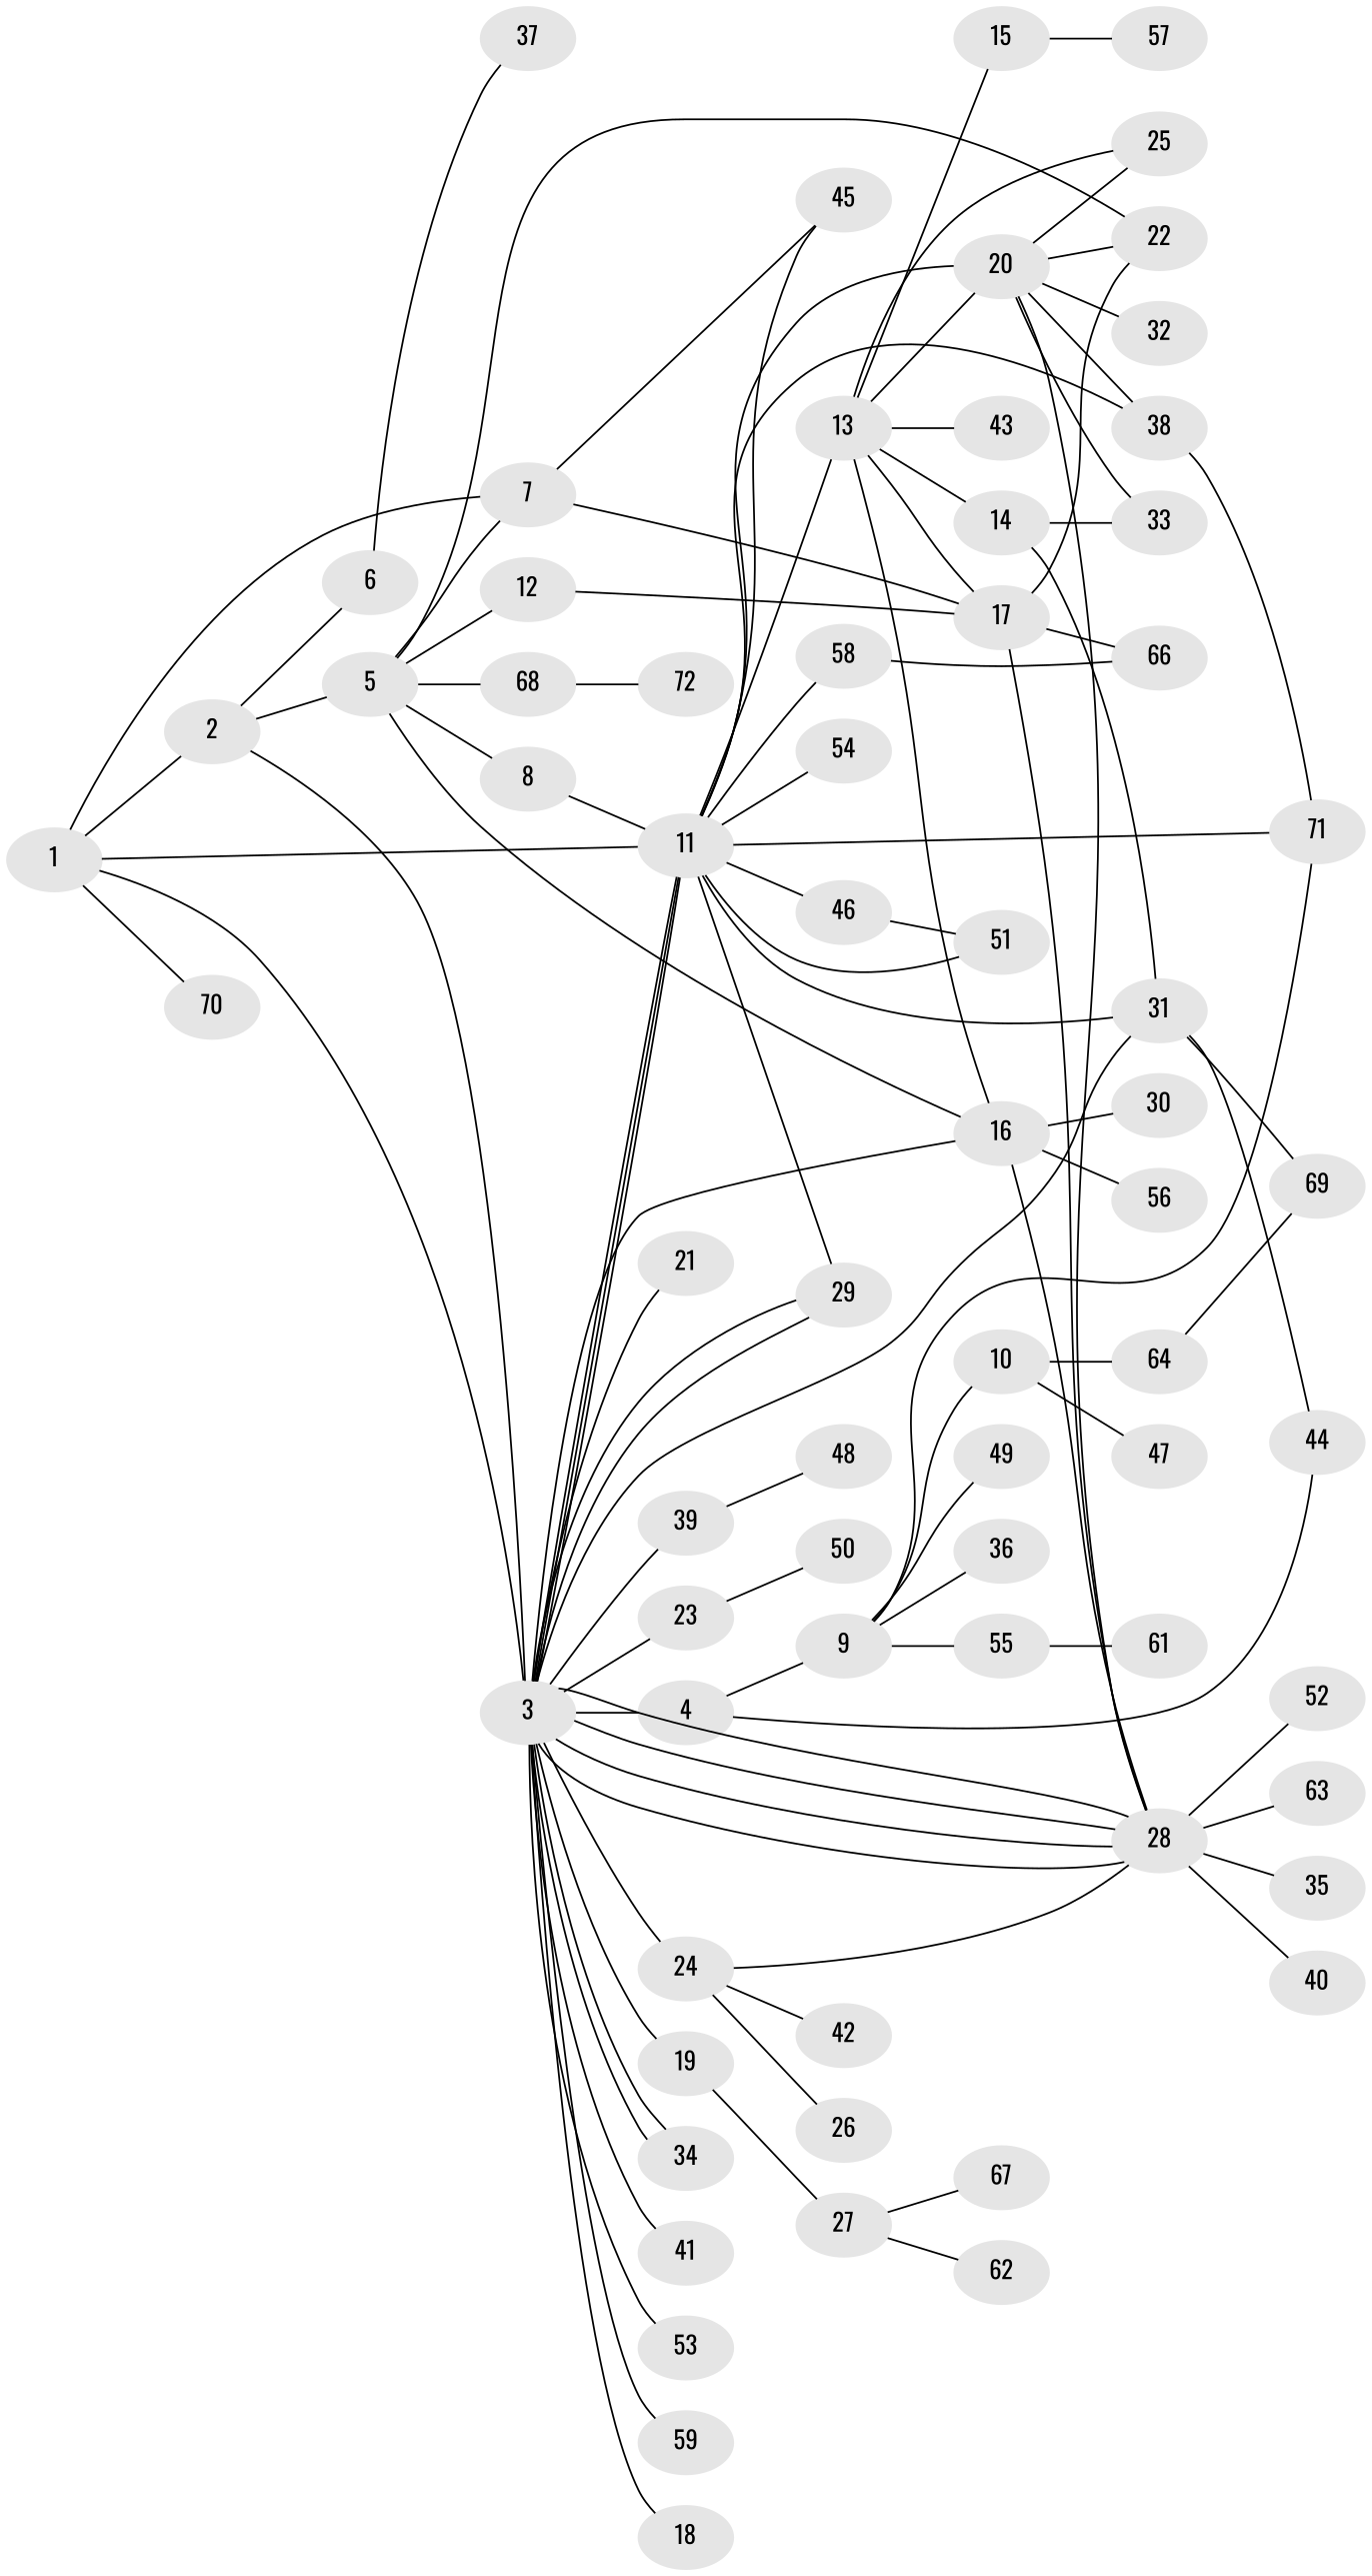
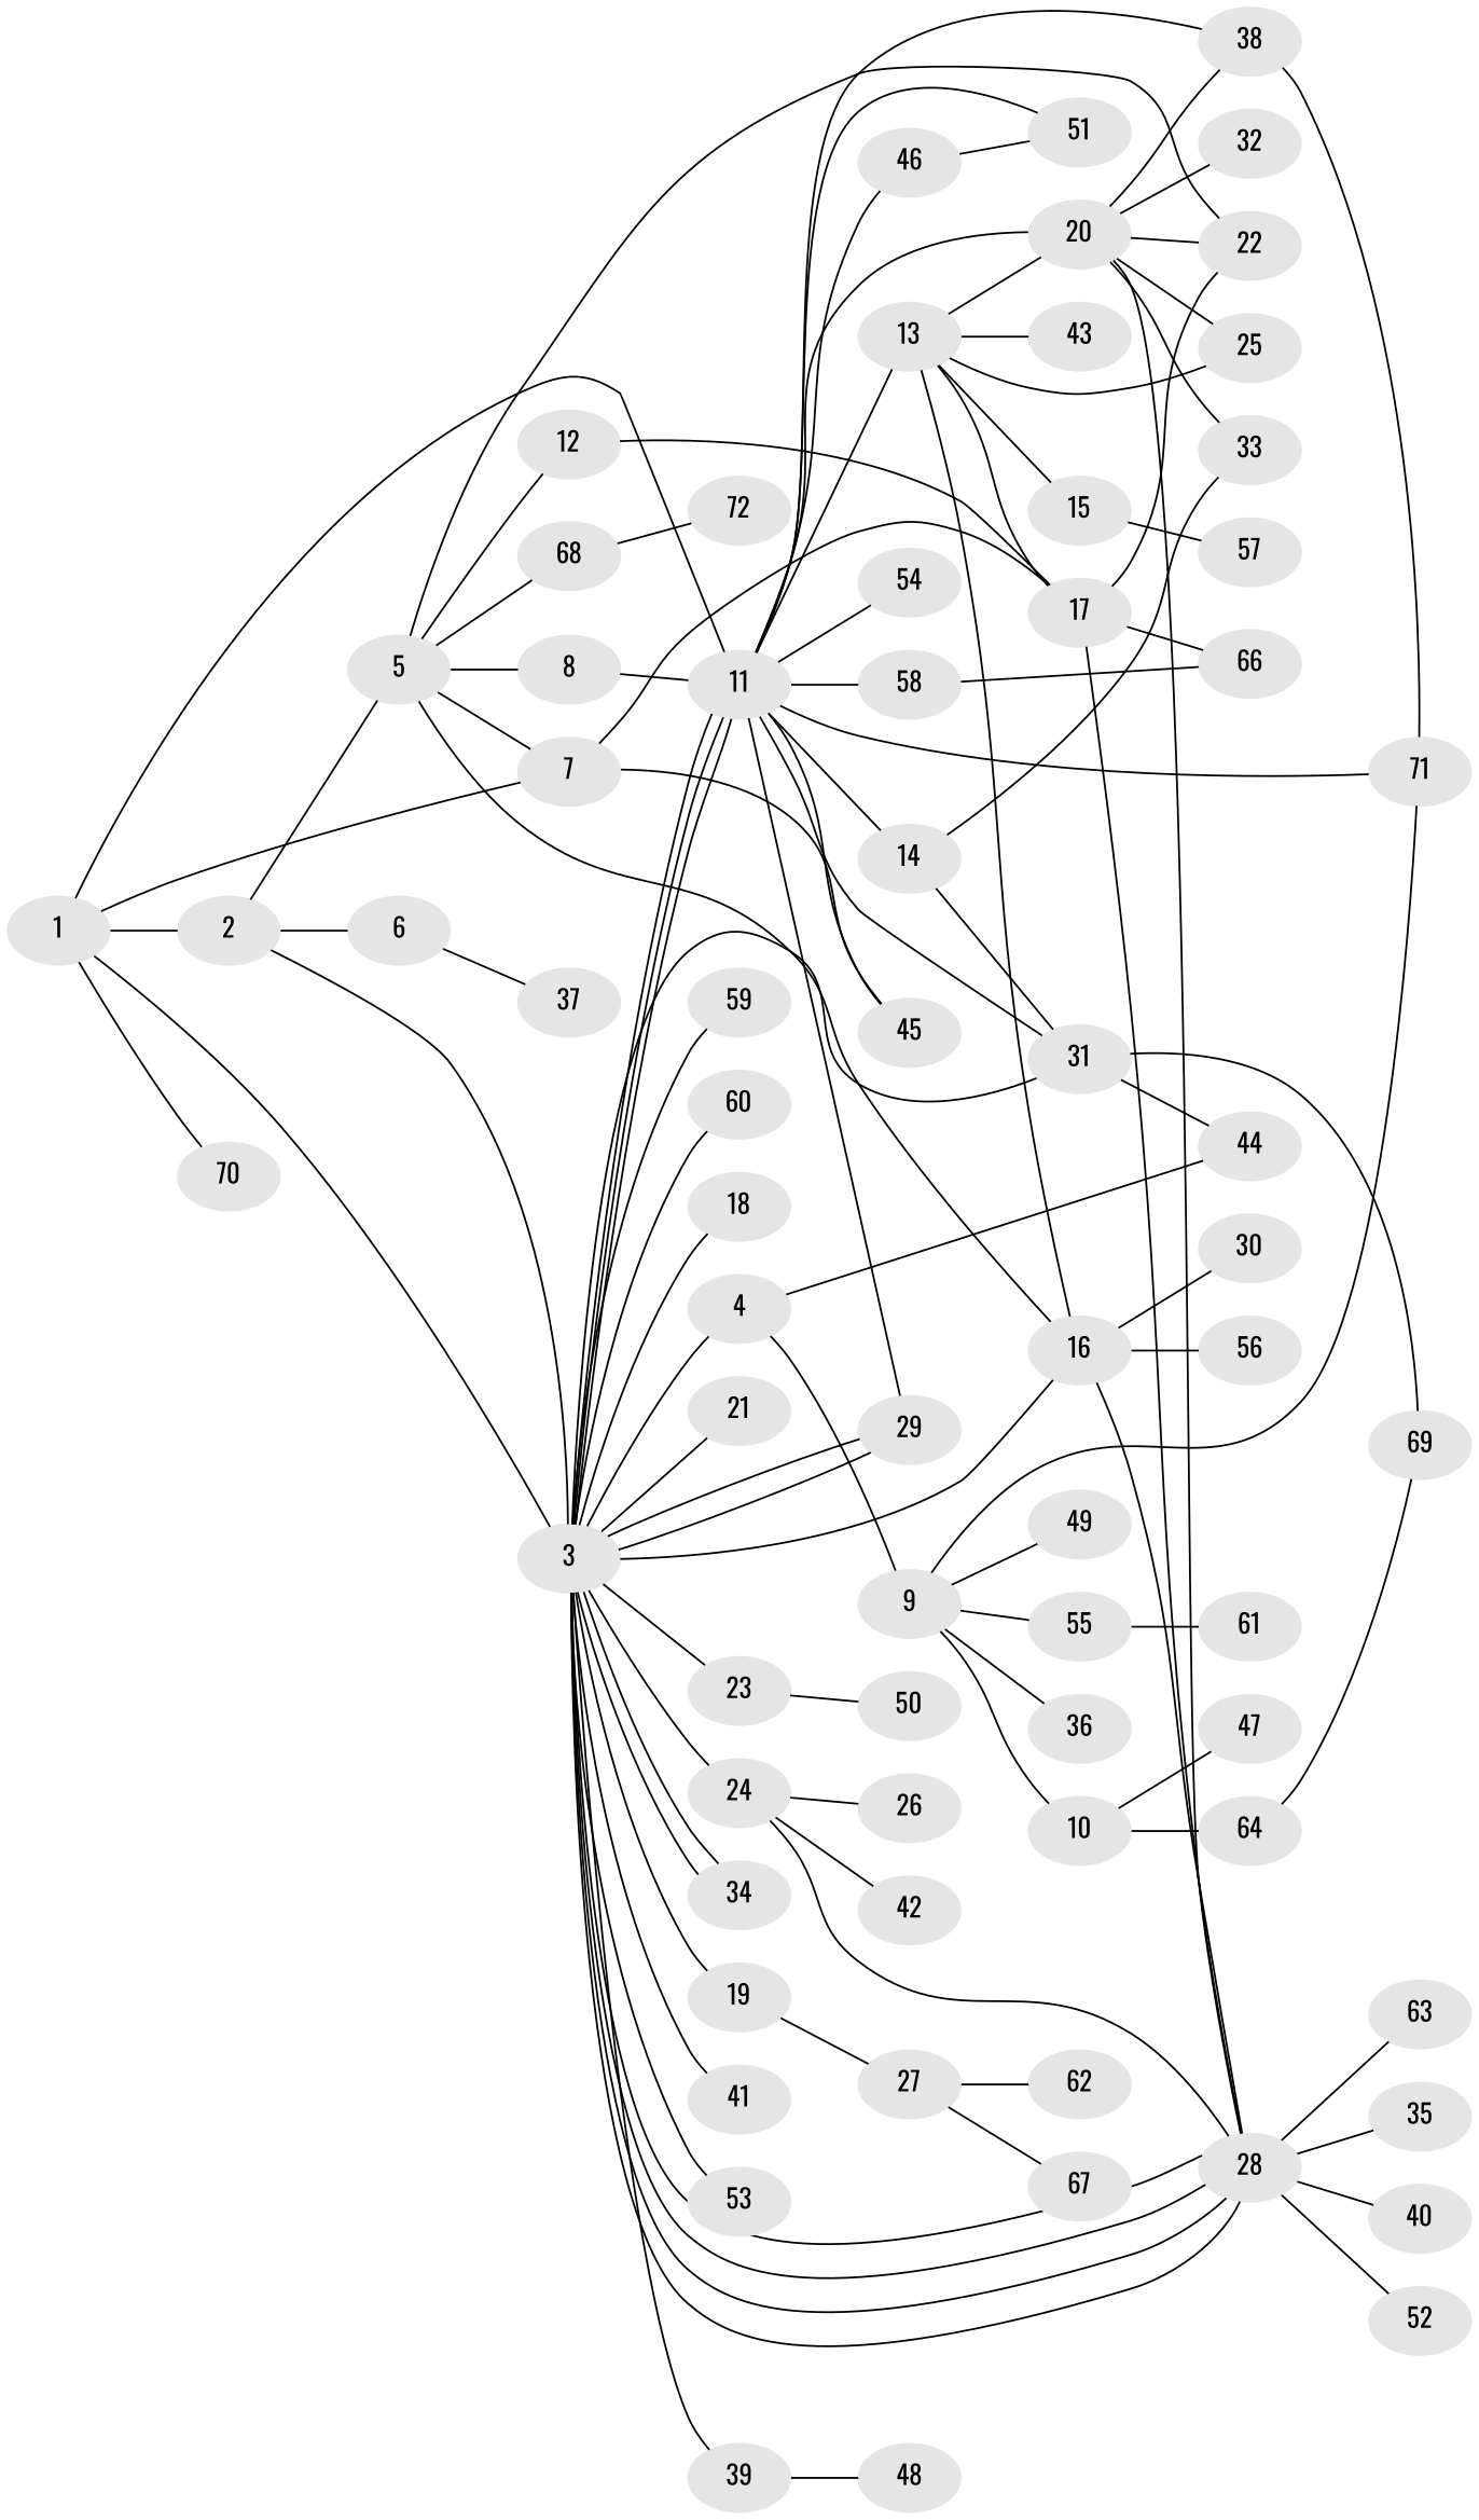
  graph {
    fontname=Oswald
    rankdir=LR
    node [color=gray90 fontname=Oswald style=filled]
    edge [fontname=Oswald]
    1
    2
    3
    7
    11
    70
    5
    6
    4
    16
    18
    19
    21
    23
    24
    28
    29
    31
    34
    39
    41
    53
    59
+   60
    17
    45
    71
    13
    20
    38
    46
    51
    54
    58
    8
    12
    22
    68
    37
    9
    44
    30
    56
    27
    50
    26
    42
    35
    40
    52
    63
    69
    48
    10
    36
    49
    55
    72
    66
    47
    64
    61
    14
    15
    25
    43
    33
    32
    57
    62
    67
    1 -- 2
    1 -- 3
    1 -- 7
    1 -- 11
    1 -- 70
    2 -- 3
    2 -- 5
    2 -- 6
    3 -- 11
    3 -- 11
    3 -- 11
    3 -- 4
    3 -- 16
    3 -- 18
    3 -- 19
    3 -- 21
    3 -- 23
    3 -- 24
    3 -- 28
    3 -- 28
    3 -- 28
    3 -- 28
    3 -- 29
    3 -- 29
    3 -- 31
    3 -- 34
    3 -- 34
    3 -- 39
    3 -- 41
    3 -- 53
    3 -- 59
+   3 -- 60
    7 -- 17
    7 -- 45
    11 -- 29
    11 -- 31
    11 -- 45
    11 -- 71
    11 -- 13
    11 -- 20
    11 -- 38
    11 -- 46
    11 -- 51
    11 -- 54
    11 -- 58
    5 -- 7
    5 -- 16
    5 -- 8
    5 -- 12
    5 -- 22
    5 -- 68
    6 -- 37
    4 -- 9
    4 -- 44
    16 -- 28
    16 -- 30
    16 -- 56
    19 -- 27
    23 -- 50
    24 -- 28
    24 -- 26
    24 -- 42
    28 -- 35
    28 -- 40
    28 -- 52
    28 -- 63
    31 -- 44
    31 -- 69
    39 -- 48
    17 -- 28
    17 -- 22
    17 -- 66
    13 -- 16
    13 -- 17
    13 -- 20
-   13 -- 14
+   11 -- 14
    13 -- 15
    13 -- 25
    13 -- 43
    20 -- 28
    20 -- 38
    20 -- 22
    20 -- 25
    20 -- 33
    20 -- 32
    38 -- 71
    46 -- 51
    58 -- 66
    8 -- 11
    12 -- 17
    68 -- 72
    9 -- 71
    9 -- 10
    9 -- 36
    9 -- 49
    9 -- 55
    27 -- 62
    27 -- 67
    10 -- 47
    10 -- 64
    55 -- 61
    64 -- 69
    14 -- 31
    14 -- 33
    15 -- 57
  }
